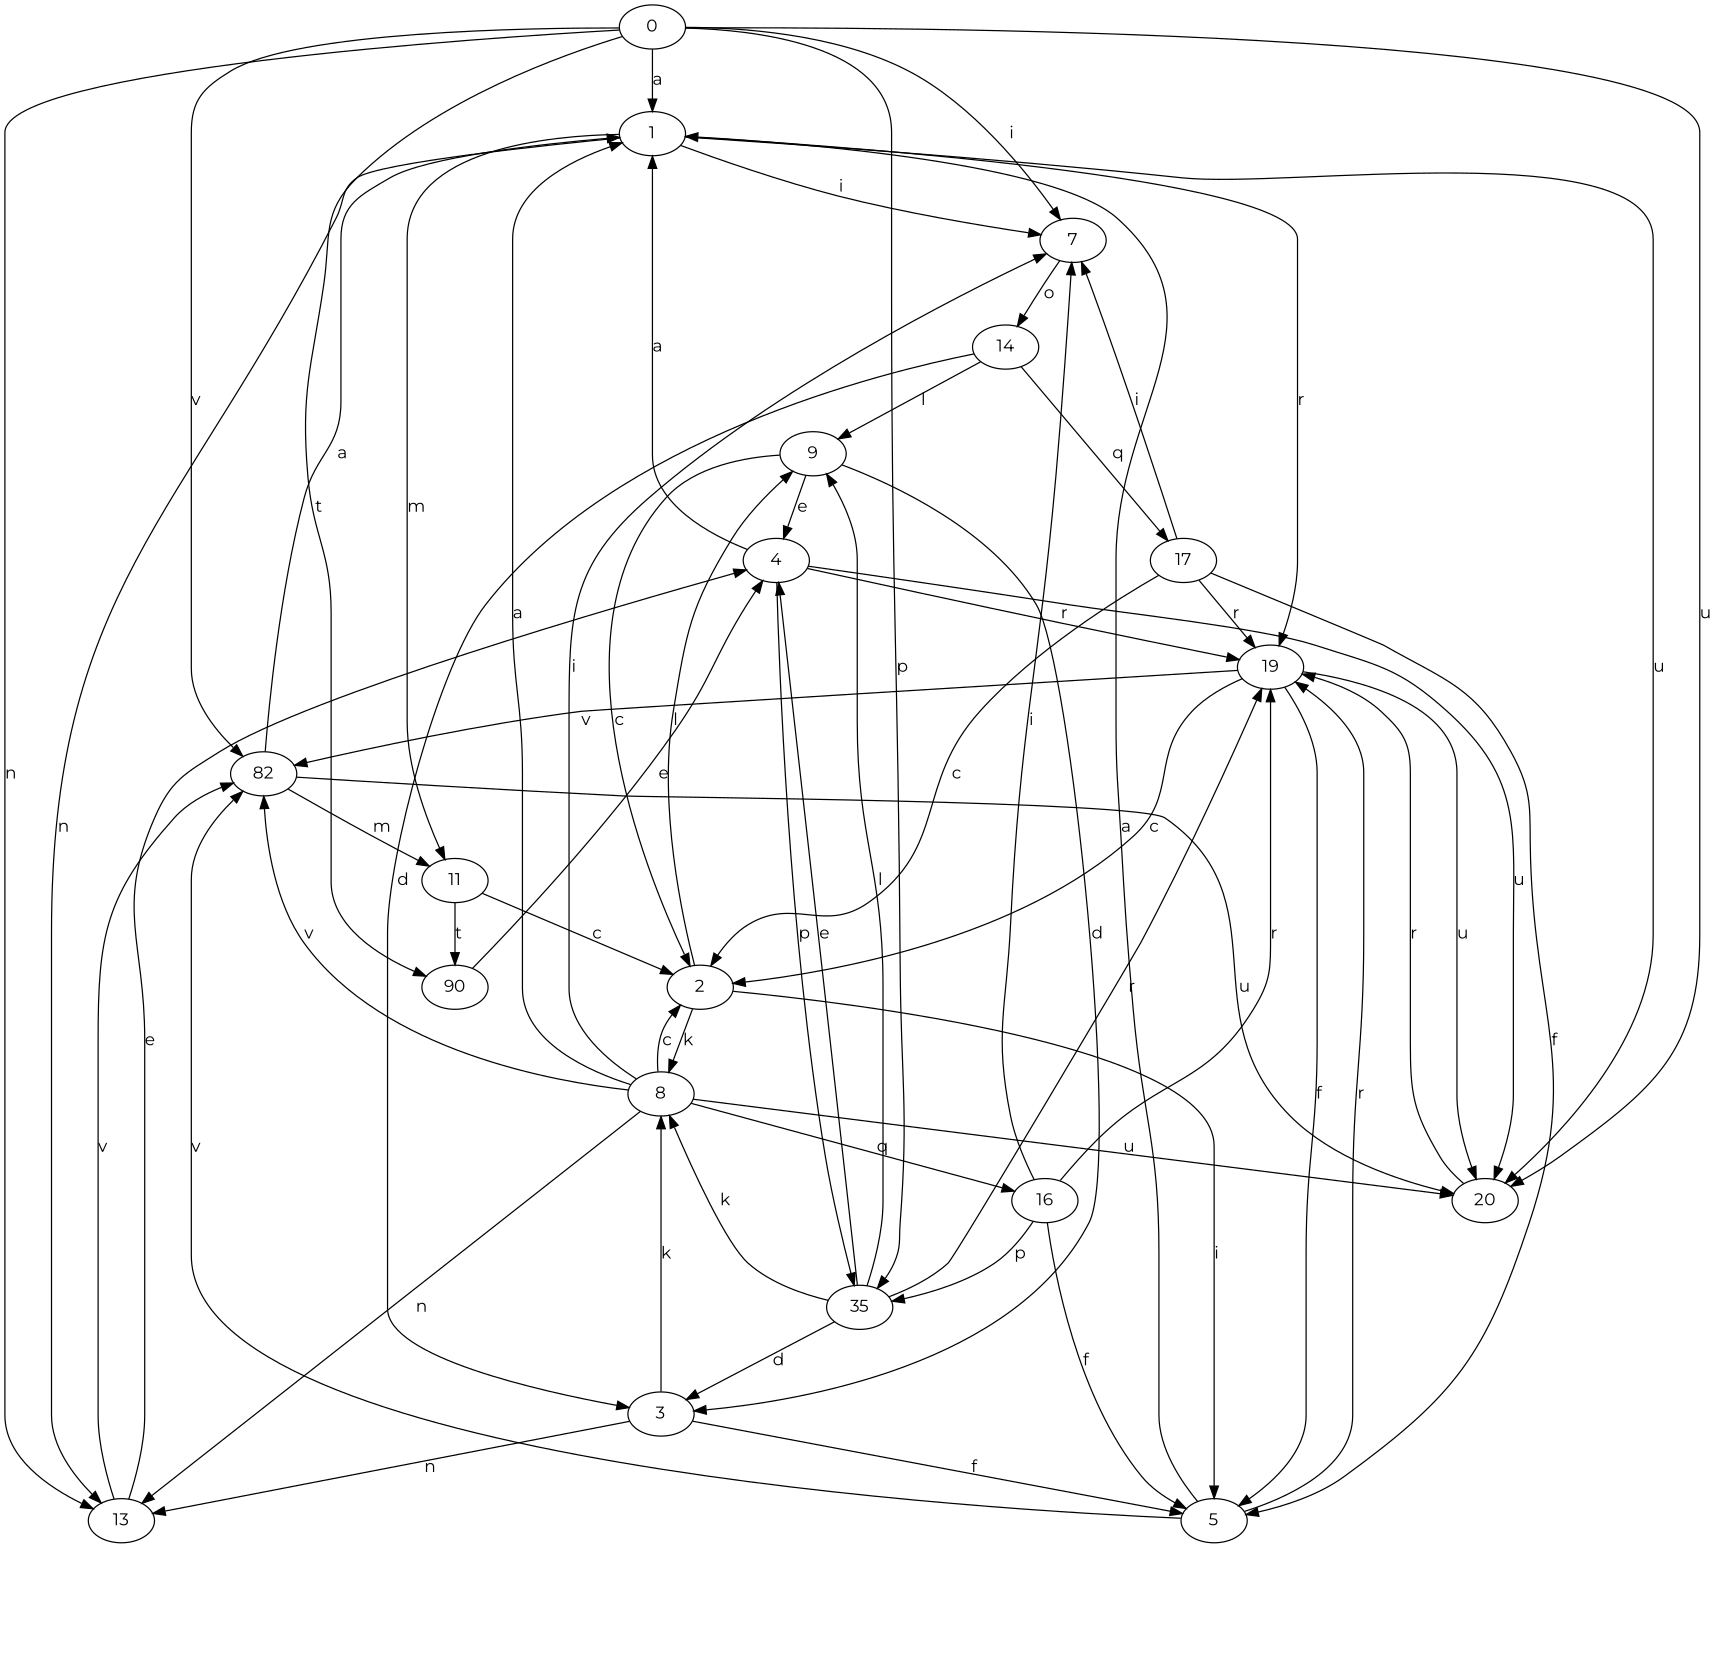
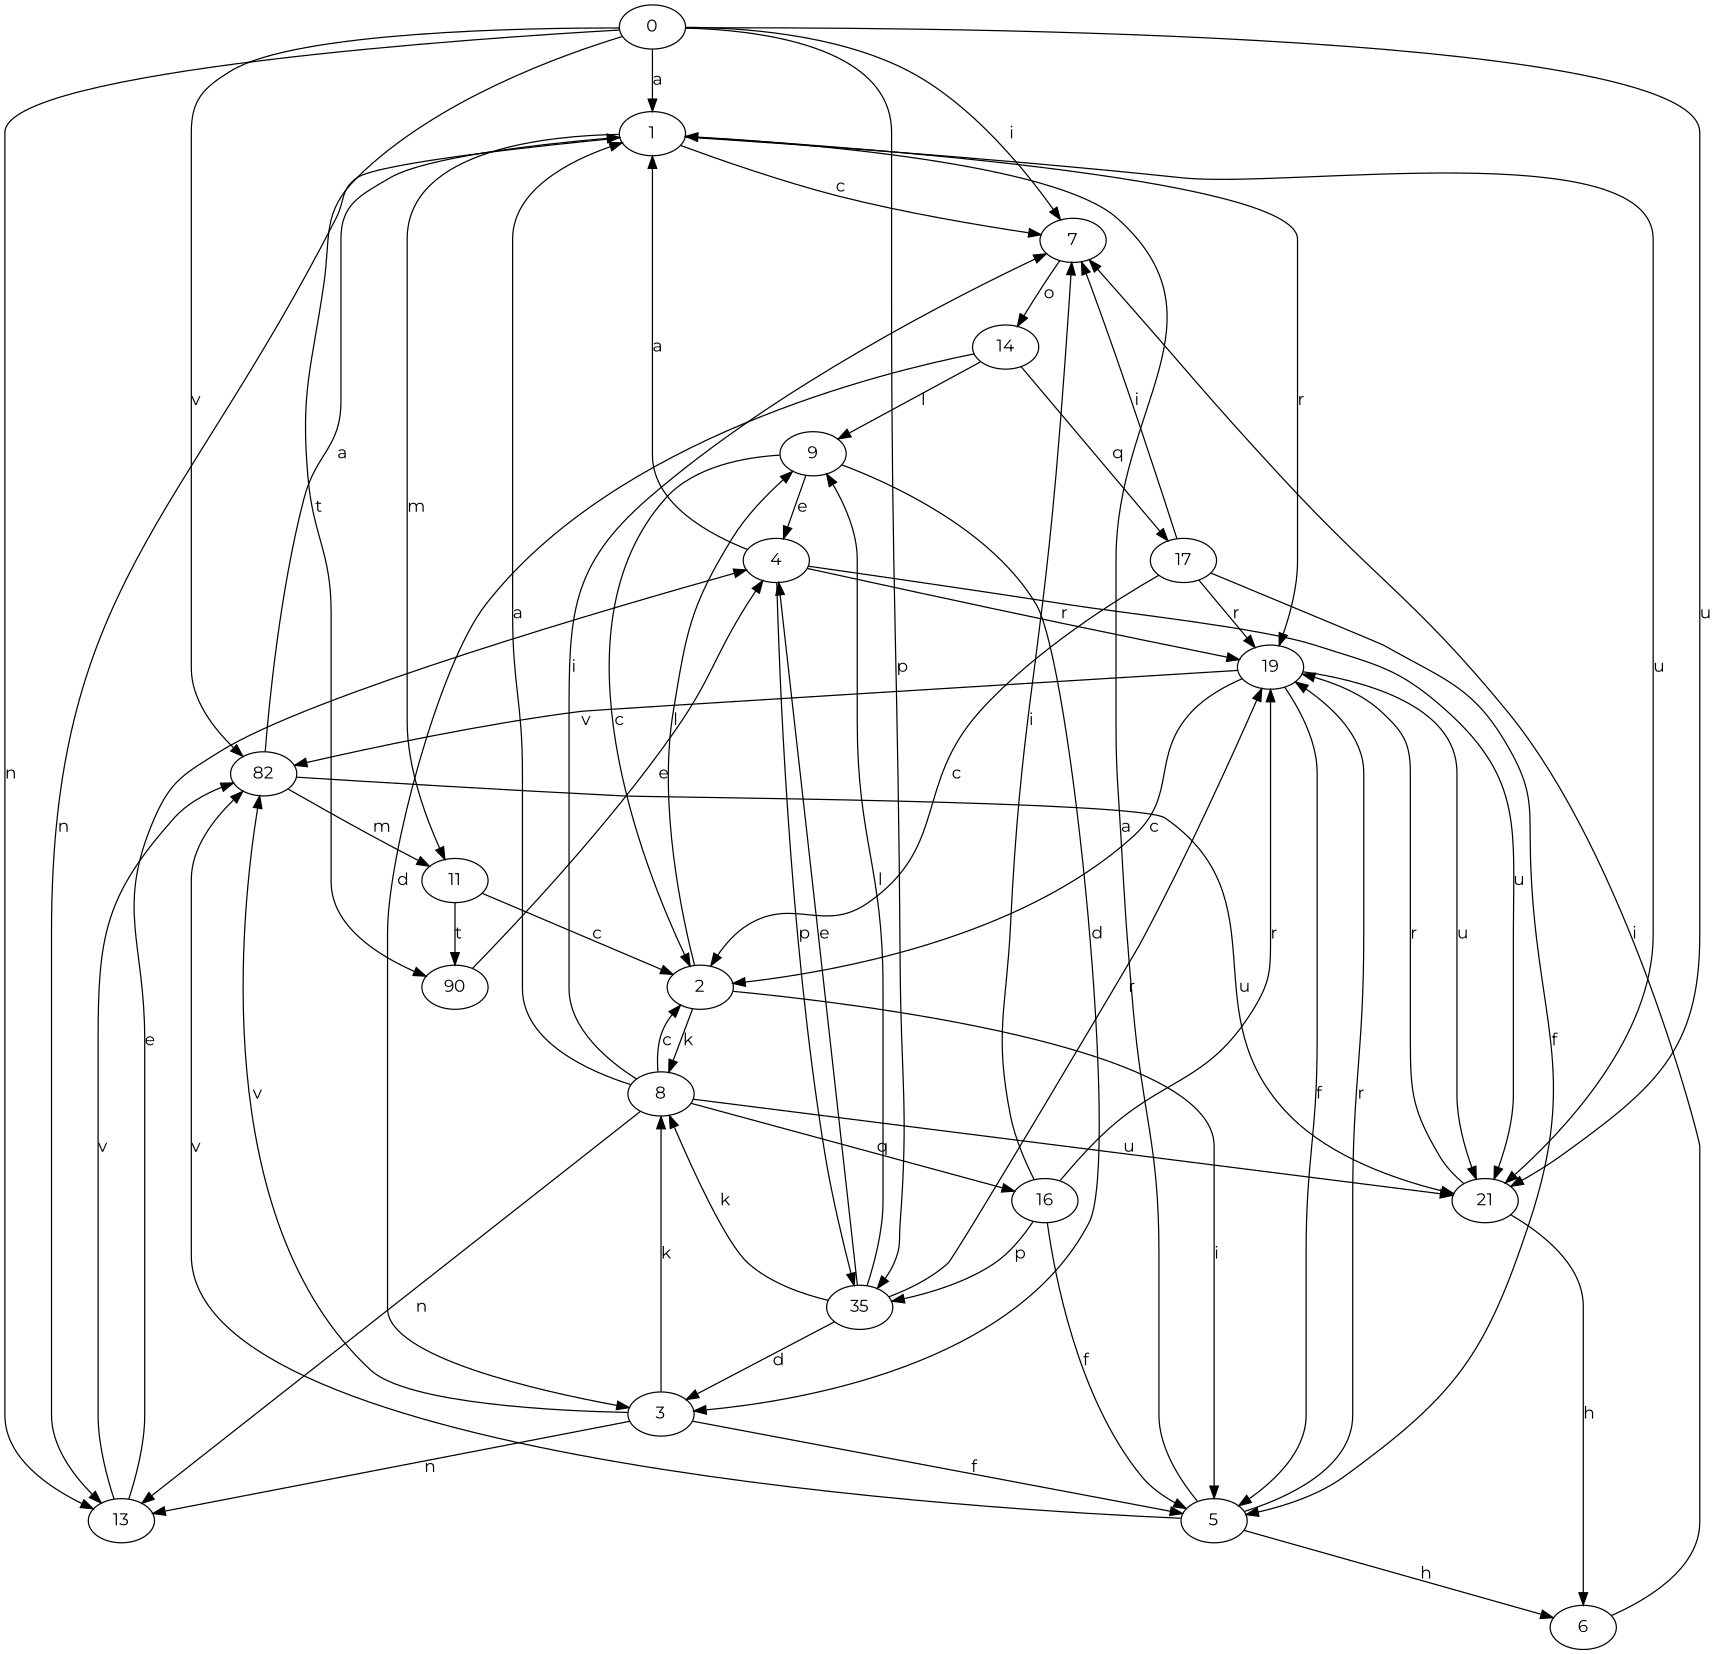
  strict digraph {
    fontname=Montserrat
    node [fontname=Montserrat]
    edge [fontname=Montserrat]
    0
    1
    7
    13
    n5 [label=35]
    n6 [label=90]
-   21 [label=20]
+   21
    n8 [label=82]
    11
    19
    14
    4
    8
    9
    3
+   6
    2
    5
    16
    17
    0 -> 1 [label=a]
    0 -> 7 [label=i]
    0 -> 13 [label=n]
    0 -> n5 [label=p]
    0 -> n6 [label=t]
    0 -> 21 [label=u]
    0 -> n8 [label=v]
-   1 -> 7 [label=i]
+   1 -> 7 [label=c]
    1 -> 13 [label=n]
    1 -> 21 [label=u]
    1 -> 11 [label=m]
    1 -> 19 [label=r]
    7 -> 14 [label=o]
    13 -> n8 [label=v]
    13 -> 4 [label=e]
    n5 -> 19 [label=r]
    n5 -> 4 [label=e]
    n5 -> 8 [label=k]
    n5 -> 9 [label=l]
    n5 -> 3 [label=d]
    n6 -> 4 [label=e]
    21 -> 19 [label=r]
+   21 -> 6 [label=h]
    n8 -> 1 [label=a]
    n8 -> 21 [label=u]
    n8 -> 11 [label=m]
    11 -> n6 [label=t]
    11 -> 2 [label=c]
    19 -> 21 [label=u]
    19 -> n8 [label=v]
    19 -> 2 [label=c]
    19 -> 5 [label=f]
    14 -> 9 [label=l]
    14 -> 3 [label=d]
    14 -> 17 [label=q]
    4 -> 1 [label=a]
    4 -> n5 [label=p]
    4 -> 21 [label=u]
    4 -> 19 [label=r]
    8 -> 1 [label=a]
    8 -> 7 [label=i]
    8 -> 13 [label=n]
    8 -> 21 [label=u]
    8 -> 2 [label=c]
    8 -> 16 [label=q]
    9 -> 4 [label=e]
    9 -> 3 [label=d]
    9 -> 2 [label=c]
    3 -> 13 [label=n]
-   8 -> n8 [label=v]
+   3 -> n8 [label=v]
    3 -> 8 [label=k]
    3 -> 5 [label=f]
+   6 -> 7 [label=i]
    2 -> 8 [label=k]
    2 -> 9 [label=l]
    2 -> 5 [label=i]
    5 -> 1 [label=a]
    5 -> n8 [label=v]
    5 -> 19 [label=r]
+   5 -> 6 [label=h]
    16 -> 7 [label=i]
    16 -> n5 [label=p]
    16 -> 19 [label=r]
    16 -> 5 [label=f]
    17 -> 7 [label=i]
    17 -> 19 [label=r]
    17 -> 2 [label=c]
    17 -> 5 [label=f]
  }
